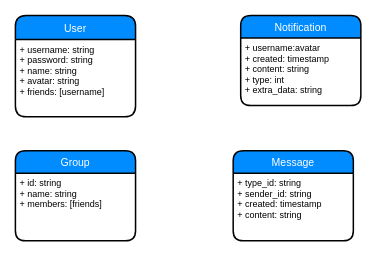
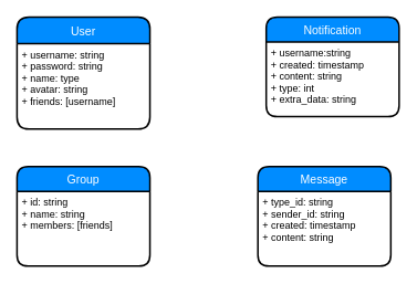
  <mxCell id="0" />
  <mxCell id="1" parent="0" />
  <mxCell id="2" value="User" style="swimlane;childLayout=stackLayout;horizontal=1;startSize=32;horizontalStack=0;fillColor=#008cff;fontColor=#FFFFFF;rounded=1;fontSize=14;fontStyle=0;strokeWidth=2;resizeParent=0;resizeLast=1;shadow=0;dashed=0;align=center;" parent="1" vertex="1"><mxGeometry x="20" width="160" height="135" as="geometry" y="20" /></mxCell>
- <mxCell id="3" value="+ username: string&#10;+ password: string&#10;+ name: string&#10;+ avatar: string&#10;+ friends: [username]&#10;" style="align=left;strokeColor=none;fillColor=none;spacingLeft=4;fontSize=12;verticalAlign=top;resizable=0;rotatable=0;part=1;" parent="2" vertex="1"><mxGeometry y="32" width="160" height="103" as="geometry" /></mxCell>
+ <mxCell id="3" value="+ username: string&#10;+ password: string&#10;+ name: type&#10;+ avatar: string&#10;+ friends: [username]&#10;" style="align=left;strokeColor=none;fillColor=none;spacingLeft=4;fontSize=12;verticalAlign=top;resizable=0;rotatable=0;part=1;" parent="2" vertex="1"><mxGeometry y="32" width="160" height="103" as="geometry" /></mxCell>
  <mxCell id="4" value="Notification" style="swimlane;childLayout=stackLayout;horizontal=1;startSize=30;horizontalStack=0;fillColor=#008cff;fontColor=#FFFFFF;rounded=1;fontSize=14;fontStyle=0;strokeWidth=2;resizeParent=0;resizeLast=1;shadow=0;dashed=0;align=center;" parent="1" vertex="1"><mxGeometry x="320" width="160" height="120" as="geometry" y="20" /></mxCell>
- <mxCell id="5" value="+ username:avatar&#10;+ created: timestamp&#10;+ content: string&#10;+ type: int&#10;+ extra_data: string&#10;" style="align=left;strokeColor=none;fillColor=none;spacingLeft=4;fontSize=12;verticalAlign=top;resizable=0;rotatable=0;part=1;" parent="4" vertex="1"><mxGeometry y="30" width="160" height="90" as="geometry" /></mxCell>
+ <mxCell id="5" value="+ username:string&#10;+ created: timestamp&#10;+ content: string&#10;+ type: int&#10;+ extra_data: string&#10;" style="align=left;strokeColor=none;fillColor=none;spacingLeft=4;fontSize=12;verticalAlign=top;resizable=0;rotatable=0;part=1;" parent="4" vertex="1"><mxGeometry y="30" width="160" height="90" as="geometry" /></mxCell>
  <mxCell id="6" value="Group" style="swimlane;childLayout=stackLayout;horizontal=1;startSize=30;horizontalStack=0;fillColor=#008cff;fontColor=#FFFFFF;rounded=1;fontSize=14;fontStyle=0;strokeWidth=2;resizeParent=0;resizeLast=1;shadow=0;dashed=0;align=center;" parent="1" vertex="1"><mxGeometry x="20" y="200" width="160" height="120" as="geometry" /></mxCell>
  <mxCell id="7" value="+ id: string&#10;+ name: string&#10;+ members: [friends]&#10;" style="align=left;strokeColor=none;fillColor=none;spacingLeft=4;fontSize=12;verticalAlign=top;resizable=0;rotatable=0;part=1;" parent="6" vertex="1"><mxGeometry y="30" width="160" height="90" as="geometry" /></mxCell>
  <mxCell id="8" value="Message" style="swimlane;childLayout=stackLayout;horizontal=1;startSize=30;horizontalStack=0;fillColor=#008cff;fontColor=#FFFFFF;rounded=1;fontSize=14;fontStyle=0;strokeWidth=2;resizeParent=0;resizeLast=1;shadow=0;dashed=0;align=center;" parent="1" vertex="1"><mxGeometry x="310" y="200" width="160" height="120" as="geometry" /></mxCell>
  <mxCell id="9" value="+ type_id: string&#10;+ sender_id: string&#10;+ created: timestamp&#10;+ content: string&#10;" style="align=left;strokeColor=none;fillColor=none;spacingLeft=4;fontSize=12;verticalAlign=top;resizable=0;rotatable=0;part=1;" parent="8" vertex="1"><mxGeometry y="30" width="160" height="90" as="geometry" /></mxCell>
